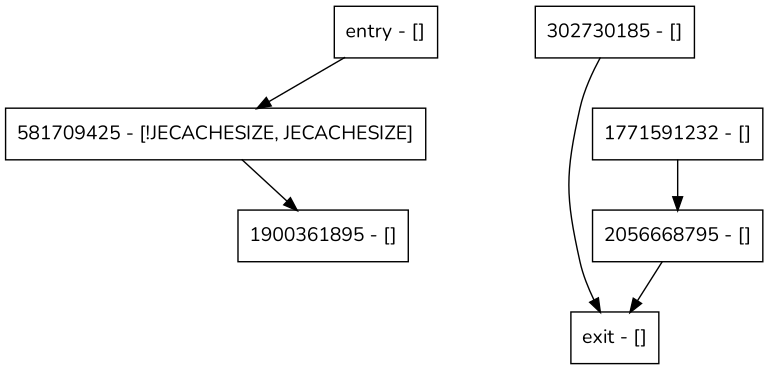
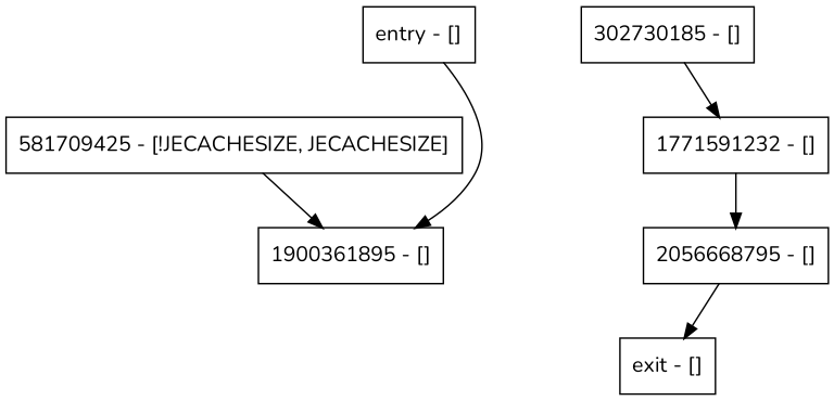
  digraph {
    fontname=Nunito
    node [fontname=Nunito shape=record]
    edge [fontname=Nunito]
    n1 [label="entry - []"]
    n2 [label="581709425 - [!JECACHESIZE, JECACHESIZE]"]
    n3 [label="1900361895 - []"]
    n4 [label="exit - []"]
    n5 [label="1771591232 - []"]
    n6 [label="2056668795 - []"]
    n7 [label="302730185 - []"]
-   n1 -> n2
+   n1 -> n3
    n2 -> n3
    n5 -> n6
    n6 -> n4
-   n7 -> n4
+   n7 -> n5
  }
